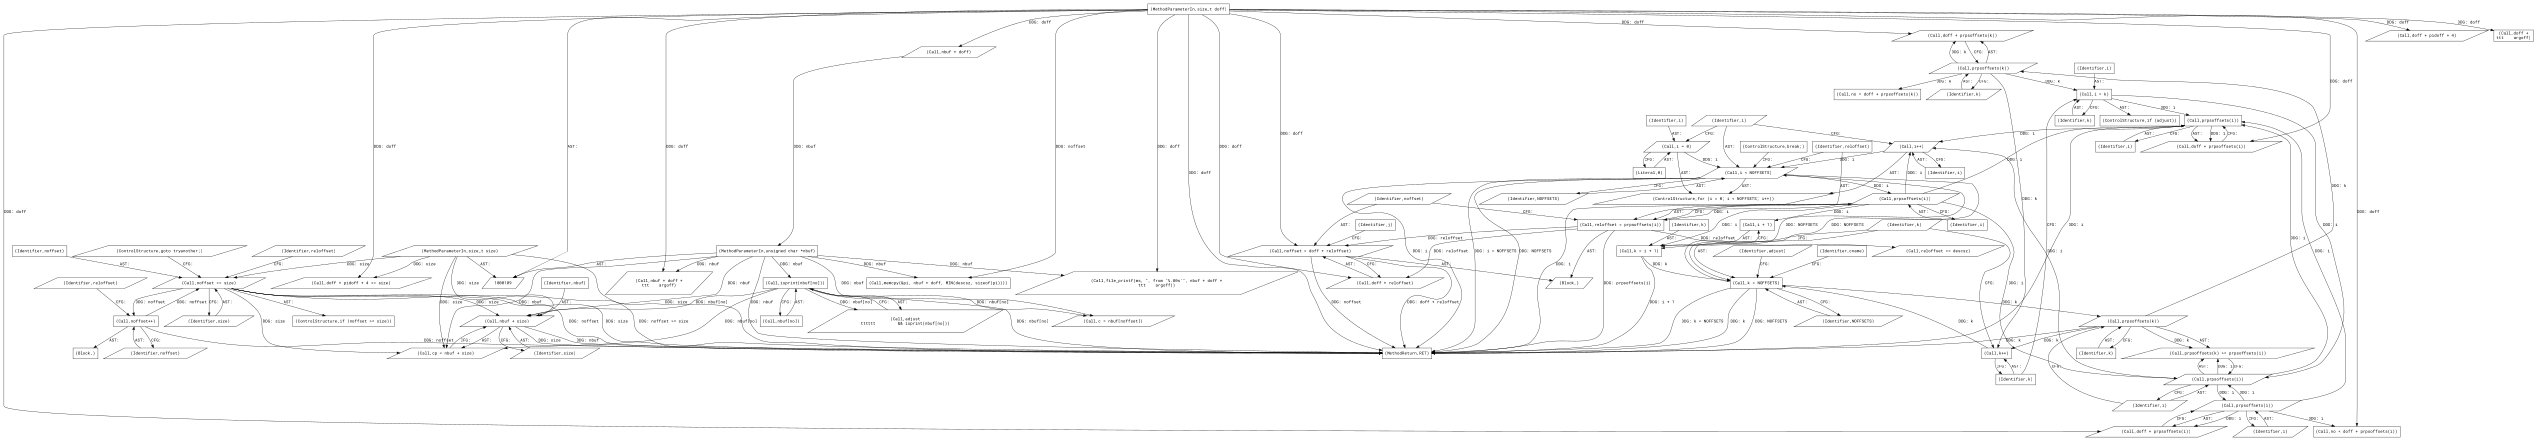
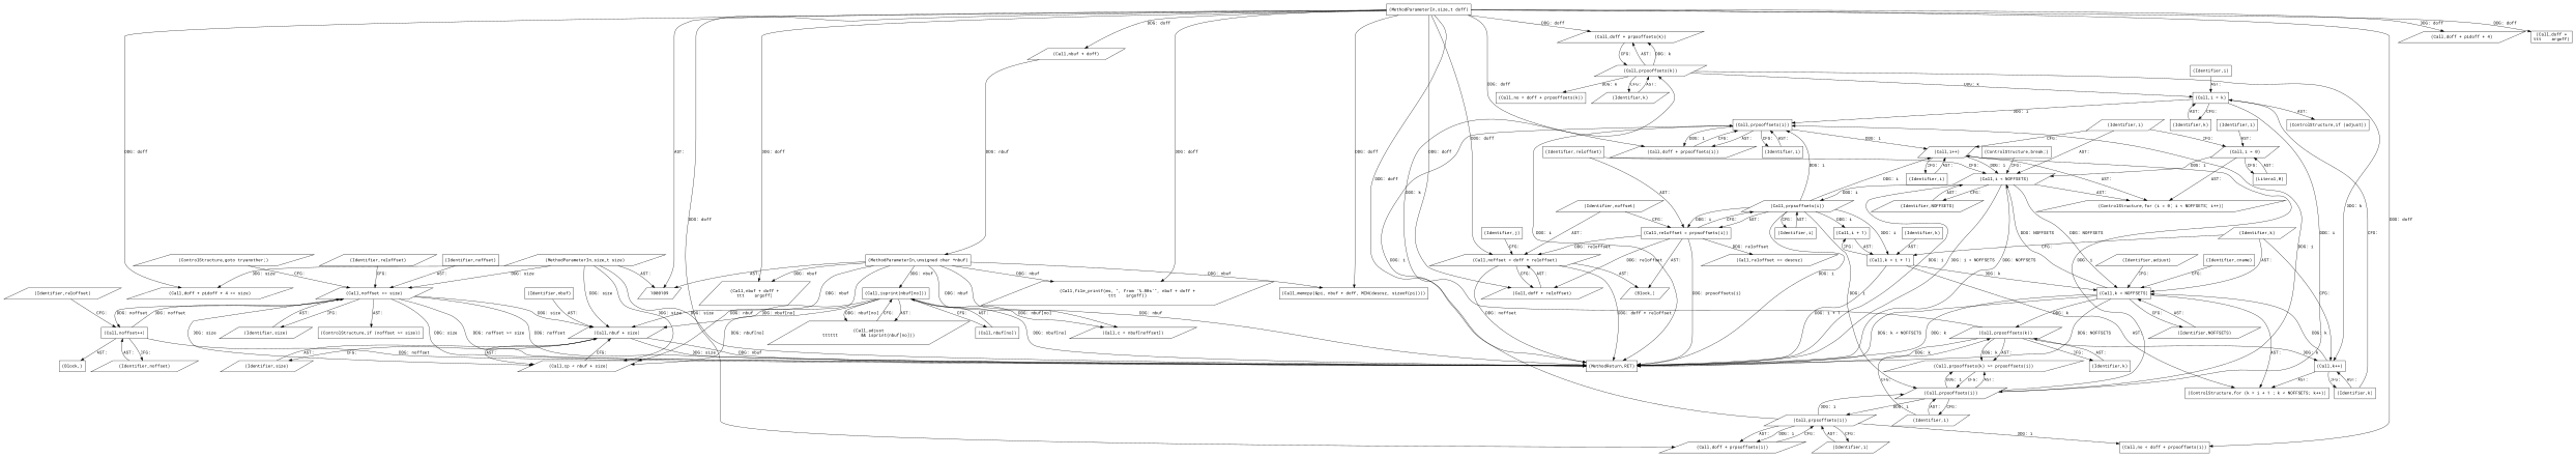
  digraph {
    fontname="Roboto Mono"
    node [fontname="Roboto Mono" shape=parallelogram]
    edge [fontname="Roboto Mono"]
    n1 [label="(Call,nbuf + size)"]
    n2 [label="(Identifier,size)"]
    n3 [label="(Call,cp < nbuf + size)"]
    n4 [label="(MethodReturn,RET)" shape=box]
    n5 [label="(Call,isprint(nbuf[no]))" shape=box]
    n6 [label="(Call,c = nbuf[noffset])"]
    n7 [label="(Call,nbuf[no])" shape=box]
    n8 [label="(Call,adjust\n\t\t\t\t\t\t         && isprint(nbuf[no]))"]
    n9 [label="(MethodParameterIn,unsigned char *nbuf)" shape=box]
    n10 [label="(Call,file_printf(ms, \", from '%.80s'\", nbuf + doff +\n\t\t\t    argoff))"]
    n11 [label="(Call,memcpy(&pi, nbuf + doff, MIN(descsz, sizeof(pi))))" shape=box]
    n12 [label="(Call,nbuf + doff +\n\t\t\t    argoff)"]
    1000109
    n14 [label="(Call,nbuf + doff)"]
    n15 [label="(Call,noffset >= size)"]
    n16 [label="(Call,noffset++)" shape=box]
    n17 [label="(Identifier,size)"]
    n18 [label="(ControlStructure,if (noffset >= size))" shape=box]
    n19 [label="(Block,)" shape=box]
    n20 [label="(Identifier,noffset)"]
    n21 [label="(Call,noffset = doff + reloffset)"]
    n22 [label="(Call,doff + reloffset)"]
    n23 [label="(Block,)"]
    n24 [label="(MethodParameterIn,size_t doff)" shape=box]
    n25 [label="(Call,no < doff + prpsoffsets(i))" shape=box]
    n26 [label="(Call,doff + pidoff + 4)"]
    n27 [label="(Call,doff +\n\t\t\t    argoff)" shape=box]
    n28 [label="(Call,doff + prpsoffsets(k))"]
    n29 [label="(Call,doff + pidoff + 4 <= size)"]
    n30 [label="(Call,doff + prpsoffsets(i))"]
    n31 [label="(Call,doff + prpsoffsets(i))"]
    n32 [label="(Call,prpsoffsets(k))"]
    n33 [label="(Call,no = doff + prpsoffsets(k))" shape=box]
    n34 [label="(Call,prpsoffsets(i))" shape=box]
    n35 [label="(Call,prpsoffsets(i))"]
    n36 [label="(Call,reloffset = prpsoffsets(i))" shape=box]
    n37 [label="(Call,prpsoffsets(i))"]
    n38 [label="(Call,reloffset >= descsz)"]
    n39 [label="(Call,i++)"]
    n40 [label="(Call,prpsoffsets(i))"]
    n41 [label="(Call,k = i + 1)" shape=box]
    n42 [label="(Call,i + 1)" shape=box]
    n43 [label="(Identifier,i)" shape=box]
    n44 [label="(Call,i < NOFFSETS)"]
    n45 [label="(ControlStructure,for (i = 0; i < NOFFSETS; i++))"]
    n46 [label="(Identifier,i)" shape=box]
    n47 [label="(Identifier,i)" shape=box]
    n48 [label="(Call,prpsoffsets(k) >= prpsoffsets(i))"]
    n49 [label="(Identifier,i)"]
    n50 [label="(Call,k < NOFFSETS)" shape=box]
+   n51 [label="(ControlStructure,for (k = i + 1 ; k < NOFFSETS; k++))" shape=box]
    n52 [label="(Identifier,NOFFSETS)"]
    n53 [label="(Call,prpsoffsets(k))"]
    n54 [label="(Identifier,NOFFSETS)"]
    n55 [label="(Call,i = 0)"]
    n56 [label="(Literal,0)" shape=box]
    n57 [label="(Identifier,i)"]
    n58 [label="(Call,i = k)" shape=box]
    n59 [label="(Identifier,k)" shape=box]
    n60 [label="(ControlStructure,if (adjust))" shape=box]
    n61 [label="(Call,k++)" shape=box]
    n62 [label="(Identifier,k)"]
    n63 [label="(Identifier,k)" shape=box]
    n64 [label="(Identifier,k)" shape=box]
    n65 [label="(MethodParameterIn,size_t size)"]
    n66 [label="(ControlStructure,goto tryanother;)"]
    n67 [label="(Identifier,i)" shape=box]
    n68 [label="(Identifier,k)" shape=box]
    n69 [label="(Identifier,adjust)"]
    n70 [label="(Identifier,reloffset)"]
    n71 [label="(Identifier,k)"]
    n72 [label="(Identifier,cname)" shape=box]
    n73 [label="(Identifier,reloffset)" shape=box]
    n74 [label="(ControlStructure,break;)" shape=box]
    n75 [label="(Identifier,i)"]
    n76 [label="(Identifier,i)" shape=box]
    n77 [label="(Identifier,reloffset)"]
    n78 [label="(Identifier,nbuf)" shape=box]
    n79 [label="(Identifier,noffset)" shape=box]
    n80 [label="(Identifier,noffset)"]
    n81 [label="(Identifier,j)" shape=box]
    n1 -> n2 [label="CFG: "]
    n1 -> n3 [label="AST: "]
    n1 -> n4 [label="DDG: nbuf"]
    n1 -> n4 [label="DDG: size"]
    n2 -> n1 [label="AST: "]
    n3 -> n1 [label="CFG: "]
    n5 -> n1 [label="DDG: nbuf[no]"]
    n5 -> n3 [label="DDG: nbuf[no]"]
    n5 -> n4 [label="DDG: nbuf[no]"]
    n5 -> n6 [label="DDG: nbuf[no]"]
    n5 -> n7 [label="CFG: "]
    n5 -> n8 [label="AST: "]
    n5 -> n8 [label="DDG: nbuf[no]"]
    n7 -> n5 [label="AST: "]
    n8 -> n5 [label="CFG: "]
    n9 -> n1 [label="DDG: nbuf"]
    n9 -> n3 [label="DDG: nbuf"]
    n9 -> n4 [label="DDG: nbuf"]
    n9 -> n5 [label="DDG: nbuf"]
    n9 -> n6 [label="DDG: nbuf"]
    n9 -> n10 [label="DDG: nbuf"]
    n9 -> n11 [label="DDG: nbuf"]
    n9 -> n12 [label="DDG: nbuf"]
    n9 -> 1000109 [label="AST: "]
    n14 -> n9 [label="DDG: nbuf"]
    n15 -> n1 [label="DDG: size"]
    n15 -> n3 [label="DDG: size"]
    n15 -> n4 [label="DDG: noffset >= size"]
    n15 -> n4 [label="DDG: noffset"]
    n15 -> n4 [label="DDG: size"]
    n15 -> n16 [label="DDG: noffset"]
    n15 -> n17 [label="CFG: "]
    n15 -> n18 [label="AST: "]
    n16 -> n4 [label="DDG: noffset"]
    n16 -> n15 [label="DDG: noffset"]
    n16 -> n19 [label="AST: "]
    n16 -> n20 [label="CFG: "]
    n17 -> n15 [label="AST: "]
    n20 -> n16 [label="AST: "]
    n21 -> n4 [label="DDG: doff + reloffset"]
    n21 -> n4 [label="DDG: noffset"]
    n21 -> n22 [label="CFG: "]
    n21 -> n23 [label="AST: "]
    n22 -> n21 [label="AST: "]
    n24 -> n4 [label="DDG: doff"]
    n24 -> n10 [label="DDG: doff"]
-   n24 -> n11 [label="DDG: noffset"]
+   n24 -> n11 [label="DDG: doff"]
    n24 -> n12 [label="DDG: doff"]
    n24 -> 1000109 [label="AST: "]
    n24 -> n14 [label="DDG: doff"]
    n24 -> n21 [label="DDG: doff"]
    n24 -> n22 [label="DDG: doff"]
    n24 -> n25 [label="DDG: doff"]
    n24 -> n26 [label="DDG: doff"]
    n24 -> n27 [label="DDG: doff"]
    n24 -> n28 [label="DDG: doff"]
    n24 -> n29 [label="DDG: doff"]
    n24 -> n30 [label="DDG: doff"]
    n24 -> n31 [label="DDG: doff"]
    n28 -> n32 [label="CFG: "]
    n30 -> n34 [label="CFG: "]
    n31 -> n35 [label="CFG: "]
    n32 -> n28 [label="AST: "]
    n32 -> n28 [label="DDG: k"]
    n32 -> n33 [label="DDG: k"]
    n32 -> n58 [label="DDG: k"]
    n32 -> n61 [label="DDG: k"]
    n32 -> n62 [label="CFG: "]
    n34 -> n4 [label="DDG: i"]
    n34 -> n30 [label="AST: "]
    n34 -> n30 [label="DDG: i"]
    n34 -> n39 [label="DDG: i"]
    n34 -> n47 [label="CFG: "]
    n35 -> n25 [label="DDG: i"]
    n35 -> n31 [label="AST: "]
    n35 -> n31 [label="DDG: i"]
    n35 -> n34 [label="DDG: i"]
    n35 -> n40 [label="DDG: i"]
    n35 -> n57 [label="CFG: "]
    n36 -> n4 [label="DDG: prpsoffsets(i)"]
    n36 -> n21 [label="DDG: reloffset"]
    n36 -> n22 [label="DDG: reloffset"]
    n36 -> n23 [label="AST: "]
    n36 -> n37 [label="CFG: "]
    n36 -> n38 [label="DDG: reloffset"]
    n37 -> n4 [label="DDG: i"]
    n37 -> n34 [label="DDG: i"]
    n37 -> n36 [label="AST: "]
    n37 -> n36 [label="DDG: i"]
    n37 -> n39 [label="DDG: i"]
    n37 -> n40 [label="DDG: i"]
    n37 -> n41 [label="DDG: i"]
    n37 -> n42 [label="DDG: i"]
    n37 -> n43 [label="CFG: "]
    n39 -> n44 [label="DDG: i"]
    n39 -> n45 [label="AST: "]
    n39 -> n46 [label="CFG: "]
    n40 -> n34 [label="DDG: i"]
    n40 -> n35 [label="DDG: i"]
    n40 -> n39 [label="DDG: i"]
    n40 -> n48 [label="AST: "]
    n40 -> n48 [label="DDG: i"]
    n40 -> n49 [label="CFG: "]
    n41 -> n4 [label="DDG: i + 1"]
    n41 -> n42 [label="CFG: "]
    n41 -> n50 [label="DDG: k"]
+   n41 -> n51 [label="AST: "]
    n42 -> n41 [label="AST: "]
    n43 -> n37 [label="AST: "]
    n44 -> n4 [label="DDG: NOFFSETS"]
    n44 -> n4 [label="DDG: i"]
    n44 -> n4 [label="DDG: i < NOFFSETS"]
    n44 -> n37 [label="DDG: i"]
    n44 -> n45 [label="AST: "]
    n44 -> n50 [label="DDG: NOFFSETS"]
    n44 -> n52 [label="CFG: "]
    n46 -> n39 [label="AST: "]
    n47 -> n34 [label="AST: "]
    n48 -> n40 [label="CFG: "]
    n49 -> n40 [label="AST: "]
    n49 -> n53 [label="CFG: "]
    n50 -> n4 [label="DDG: NOFFSETS"]
    n50 -> n4 [label="DDG: k < NOFFSETS"]
    n50 -> n4 [label="DDG: k"]
    n50 -> n44 [label="DDG: NOFFSETS"]
+   n50 -> n51 [label="AST: "]
    n50 -> n53 [label="DDG: k"]
    n50 -> n54 [label="CFG: "]
    n52 -> n44 [label="AST: "]
    n53 -> n4 [label="DDG: k"]
    n53 -> n32 [label="DDG: k"]
    n53 -> n48 [label="AST: "]
    n53 -> n48 [label="DDG: k"]
    n53 -> n61 [label="DDG: k"]
    n53 -> n64 [label="CFG: "]
    n54 -> n50 [label="AST: "]
    n55 -> n44 [label="DDG: i"]
    n55 -> n45 [label="AST: "]
    n55 -> n56 [label="CFG: "]
    n56 -> n55 [label="AST: "]
    n57 -> n35 [label="AST: "]
    n58 -> n34 [label="DDG: i"]
    n58 -> n40 [label="DDG: i"]
    n58 -> n59 [label="CFG: "]
    n58 -> n60 [label="AST: "]
    n59 -> n58 [label="AST: "]
    n61 -> n50 [label="DDG: k"]
+   n61 -> n51 [label="AST: "]
    n61 -> n63 [label="CFG: "]
    n62 -> n32 [label="AST: "]
    n63 -> n58 [label="CFG: "]
    n63 -> n61 [label="AST: "]
    n64 -> n53 [label="AST: "]
    n65 -> n1 [label="DDG: size"]
    n65 -> n3 [label="DDG: size"]
    n65 -> n4 [label="DDG: size"]
    n65 -> 1000109 [label="AST: "]
    n65 -> n15 [label="DDG: size"]
    n65 -> n29 [label="DDG: size"]
    n66 -> n15 [label="CFG: "]
    n67 -> n58 [label="AST: "]
    n68 -> n41 [label="AST: "]
    n69 -> n50 [label="CFG: "]
    n70 -> n15 [label="CFG: "]
    n71 -> n41 [label="CFG: "]
    n71 -> n50 [label="AST: "]
    n71 -> n61 [label="CFG: "]
    n72 -> n50 [label="CFG: "]
    n73 -> n36 [label="AST: "]
    n73 -> n44 [label="CFG: "]
    n74 -> n44 [label="CFG: "]
    n75 -> n39 [label="CFG: "]
    n75 -> n44 [label="AST: "]
    n75 -> n55 [label="CFG: "]
    n76 -> n55 [label="AST: "]
    n77 -> n16 [label="CFG: "]
    n78 -> n1 [label="AST: "]
    n79 -> n15 [label="AST: "]
    n80 -> n21 [label="AST: "]
    n80 -> n36 [label="CFG: "]
    n81 -> n21 [label="CFG: "]
  }
